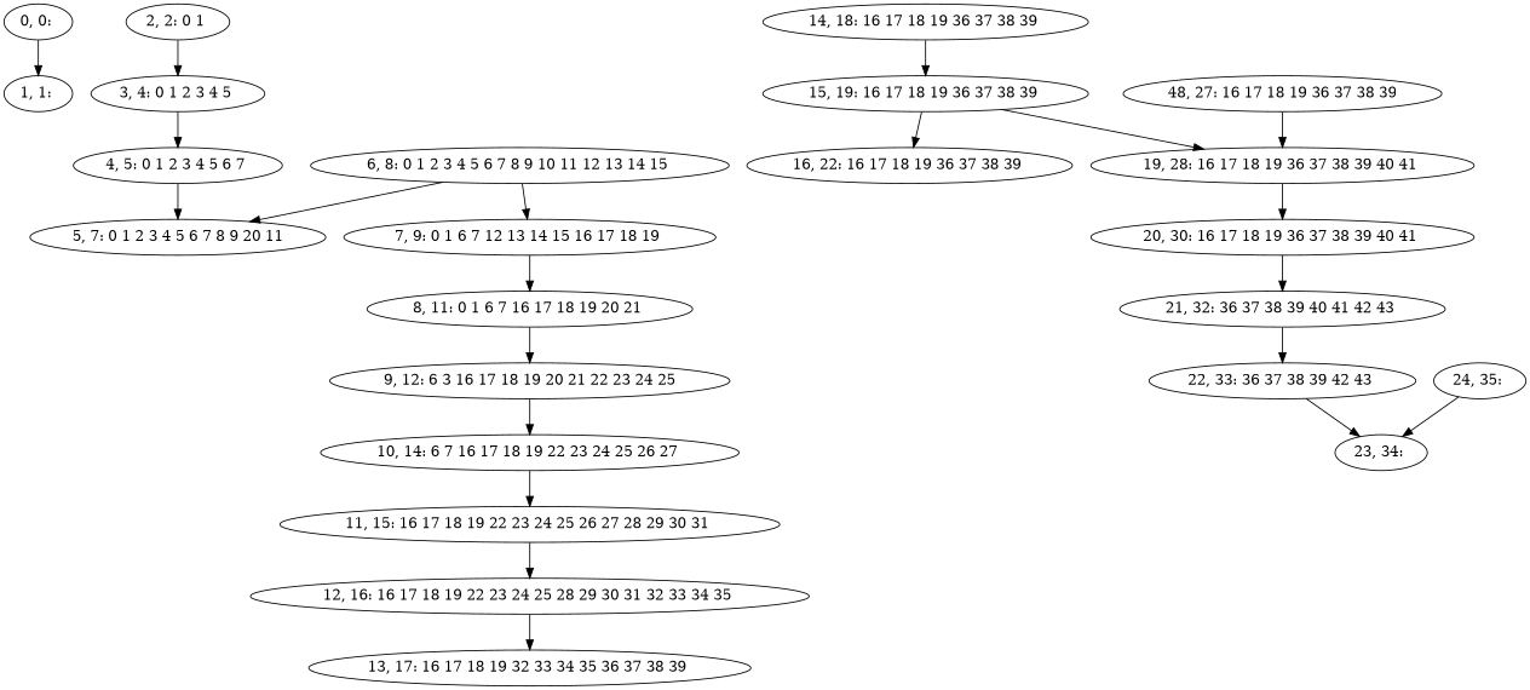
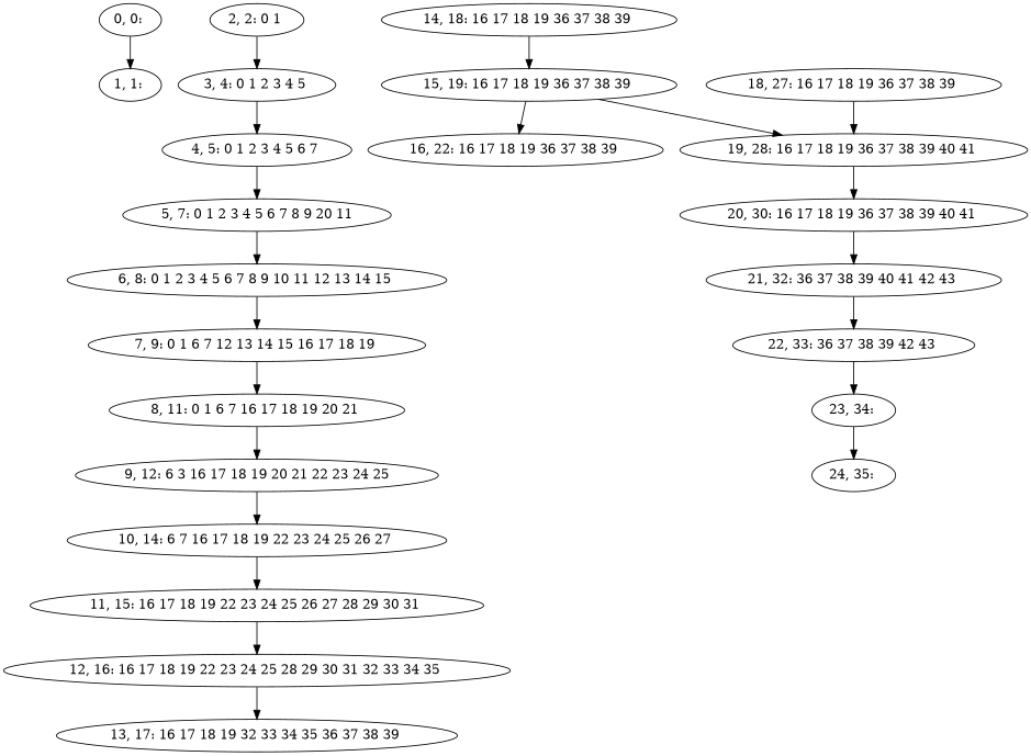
  digraph {
    n1 [label="0, 0: "]
    n2 [label="1, 1: "]
    n3 [label="2, 2: 0 1 "]
    n4 [label="3, 4: 0 1 2 3 4 5 "]
    n5 [label="4, 5: 0 1 2 3 4 5 6 7 "]
    n6 [label="5, 7: 0 1 2 3 4 5 6 7 8 9 20 11"]
    n7 [label="6, 8: 0 1 2 3 4 5 6 7 8 9 10 11 12 13 14 15 "]
    n8 [label="7, 9: 0 1 6 7 12 13 14 15 16 17 18 19 "]
    n9 [label="8, 11: 0 1 6 7 16 17 18 19 20 21 "]
    n10 [label="9, 12: 6 3 16 17 18 19 20 21 22 23 24 25"]
    n11 [label="10, 14: 6 7 16 17 18 19 22 23 24 25 26 27 "]
    n12 [label="11, 15: 16 17 18 19 22 23 24 25 26 27 28 29 30 31 "]
    n13 [label="12, 16: 16 17 18 19 22 23 24 25 28 29 30 31 32 33 34 35 "]
    n14 [label="13, 17: 16 17 18 19 32 33 34 35 36 37 38 39 "]
    n15 [label="14, 18: 16 17 18 19 36 37 38 39 "]
    n16 [label="15, 19: 16 17 18 19 36 37 38 39 "]
    n17 [label="16, 22: 16 17 18 19 36 37 38 39 "]
    n18 [label="19, 28: 16 17 18 19 36 37 38 39 40 41 "]
-   n19 [label="48, 27: 16 17 18 19 36 37 38 39"]
+   n19 [label="18, 27: 16 17 18 19 36 37 38 39 "]
    n20 [label="20, 30: 16 17 18 19 36 37 38 39 40 41 "]
    n21 [label="21, 32: 36 37 38 39 40 41 42 43 "]
    n22 [label="22, 33: 36 37 38 39 42 43 "]
    n23 [label="23, 34: "]
    n24 [label="24, 35: "]
    n1 -> n2
    n3 -> n4
    n4 -> n5
    n5 -> n6
-   n7 -> n6
+   n6 -> n7
    n7 -> n8
    n8 -> n9
    n9 -> n10
    n10 -> n11
    n11 -> n12
    n12 -> n13
    n13 -> n14
    n15 -> n16
    n16 -> n17
    n16 -> n18
    n18 -> n20
    n19 -> n18
    n20 -> n21
    n21 -> n22
    n22 -> n23
-   n24 -> n23
+   n23 -> n24
  }
